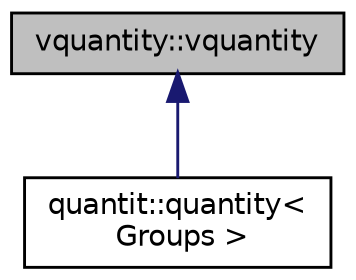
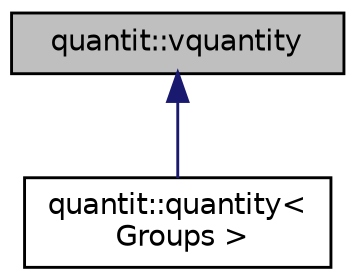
  digraph {
    node [color=black fontname=Helvetica fontsize=10 shape=record style=filled]
-   n1 [fillcolor=grey75 fontcolor=black height=0.2 label="vquantity::vquantity" width=0.4]
+   n1 [fillcolor=grey75 fontcolor=black height=0.2 label="quantit::vquantity" width=0.4]
    n2 [fillcolor=white height=0.2 label="quantit::quantity\<\l Groups \>" width=0.4]
    n1 -> n2 [color=midnightblue dir=back fontname=Helvetica fontsize=10 labelfontname=Helvetica labelfontsize=10 style=solid]
  }
